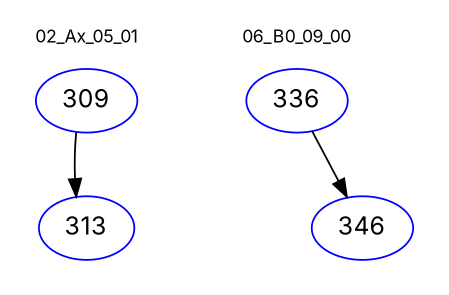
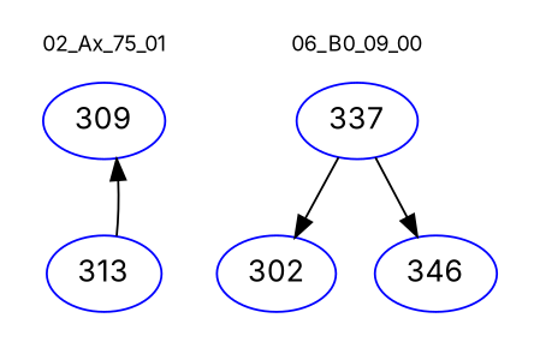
  digraph {
    fontname=Inter
    node [color=blue fontname=Inter]
    edge [color=black fontname=Inter]
    n1 [label=309]
    n2 [label=313]
-   n3 [label=336]
+   n3 [label=337]
+   n4 [label=302]
    n5 [label=346]
    subgraph cluster_1 {
      color=white
      fontsize=10
-     label="02_Ax_05_01"
+     label="02_Ax_75_01"
      n1
      n2
    }
    subgraph cluster_2 {
      color=white
      fontsize=10
      label="06_B0_09_00"
      n3
+     n4
      n5
    }
-   n1 -> n2
+   n2 -> n1
+   n3 -> n4
    n3 -> n5
  }
